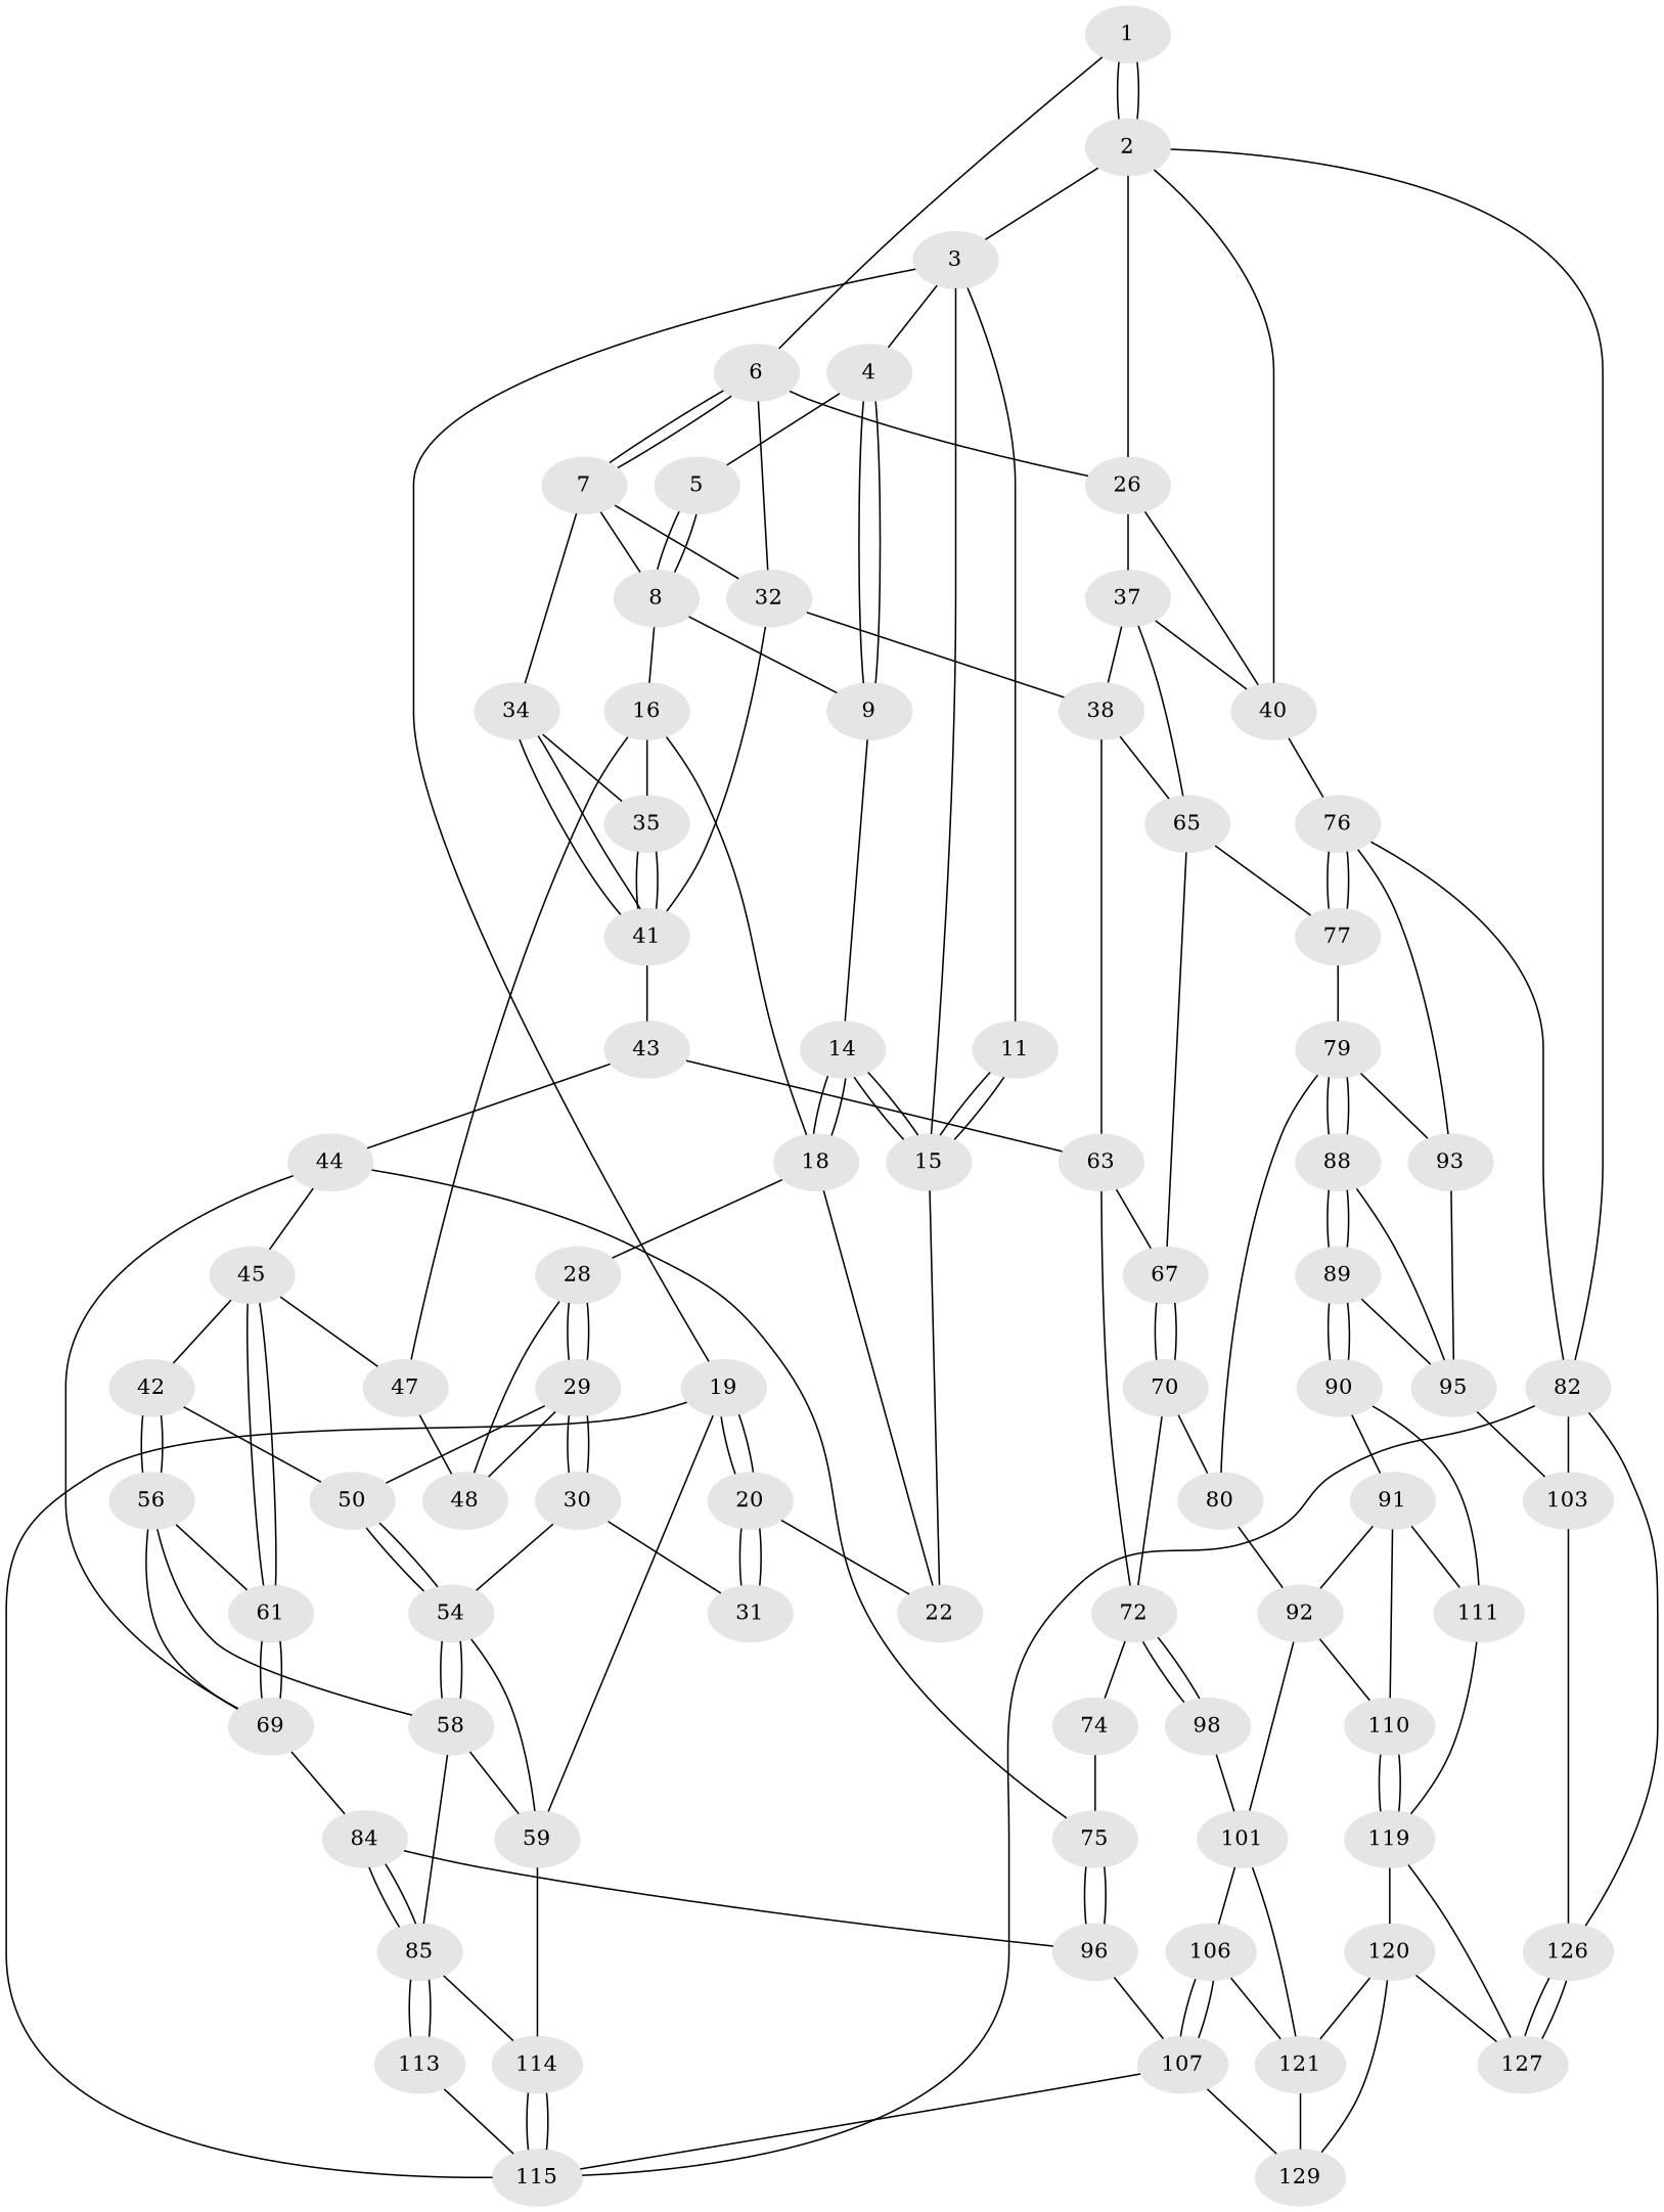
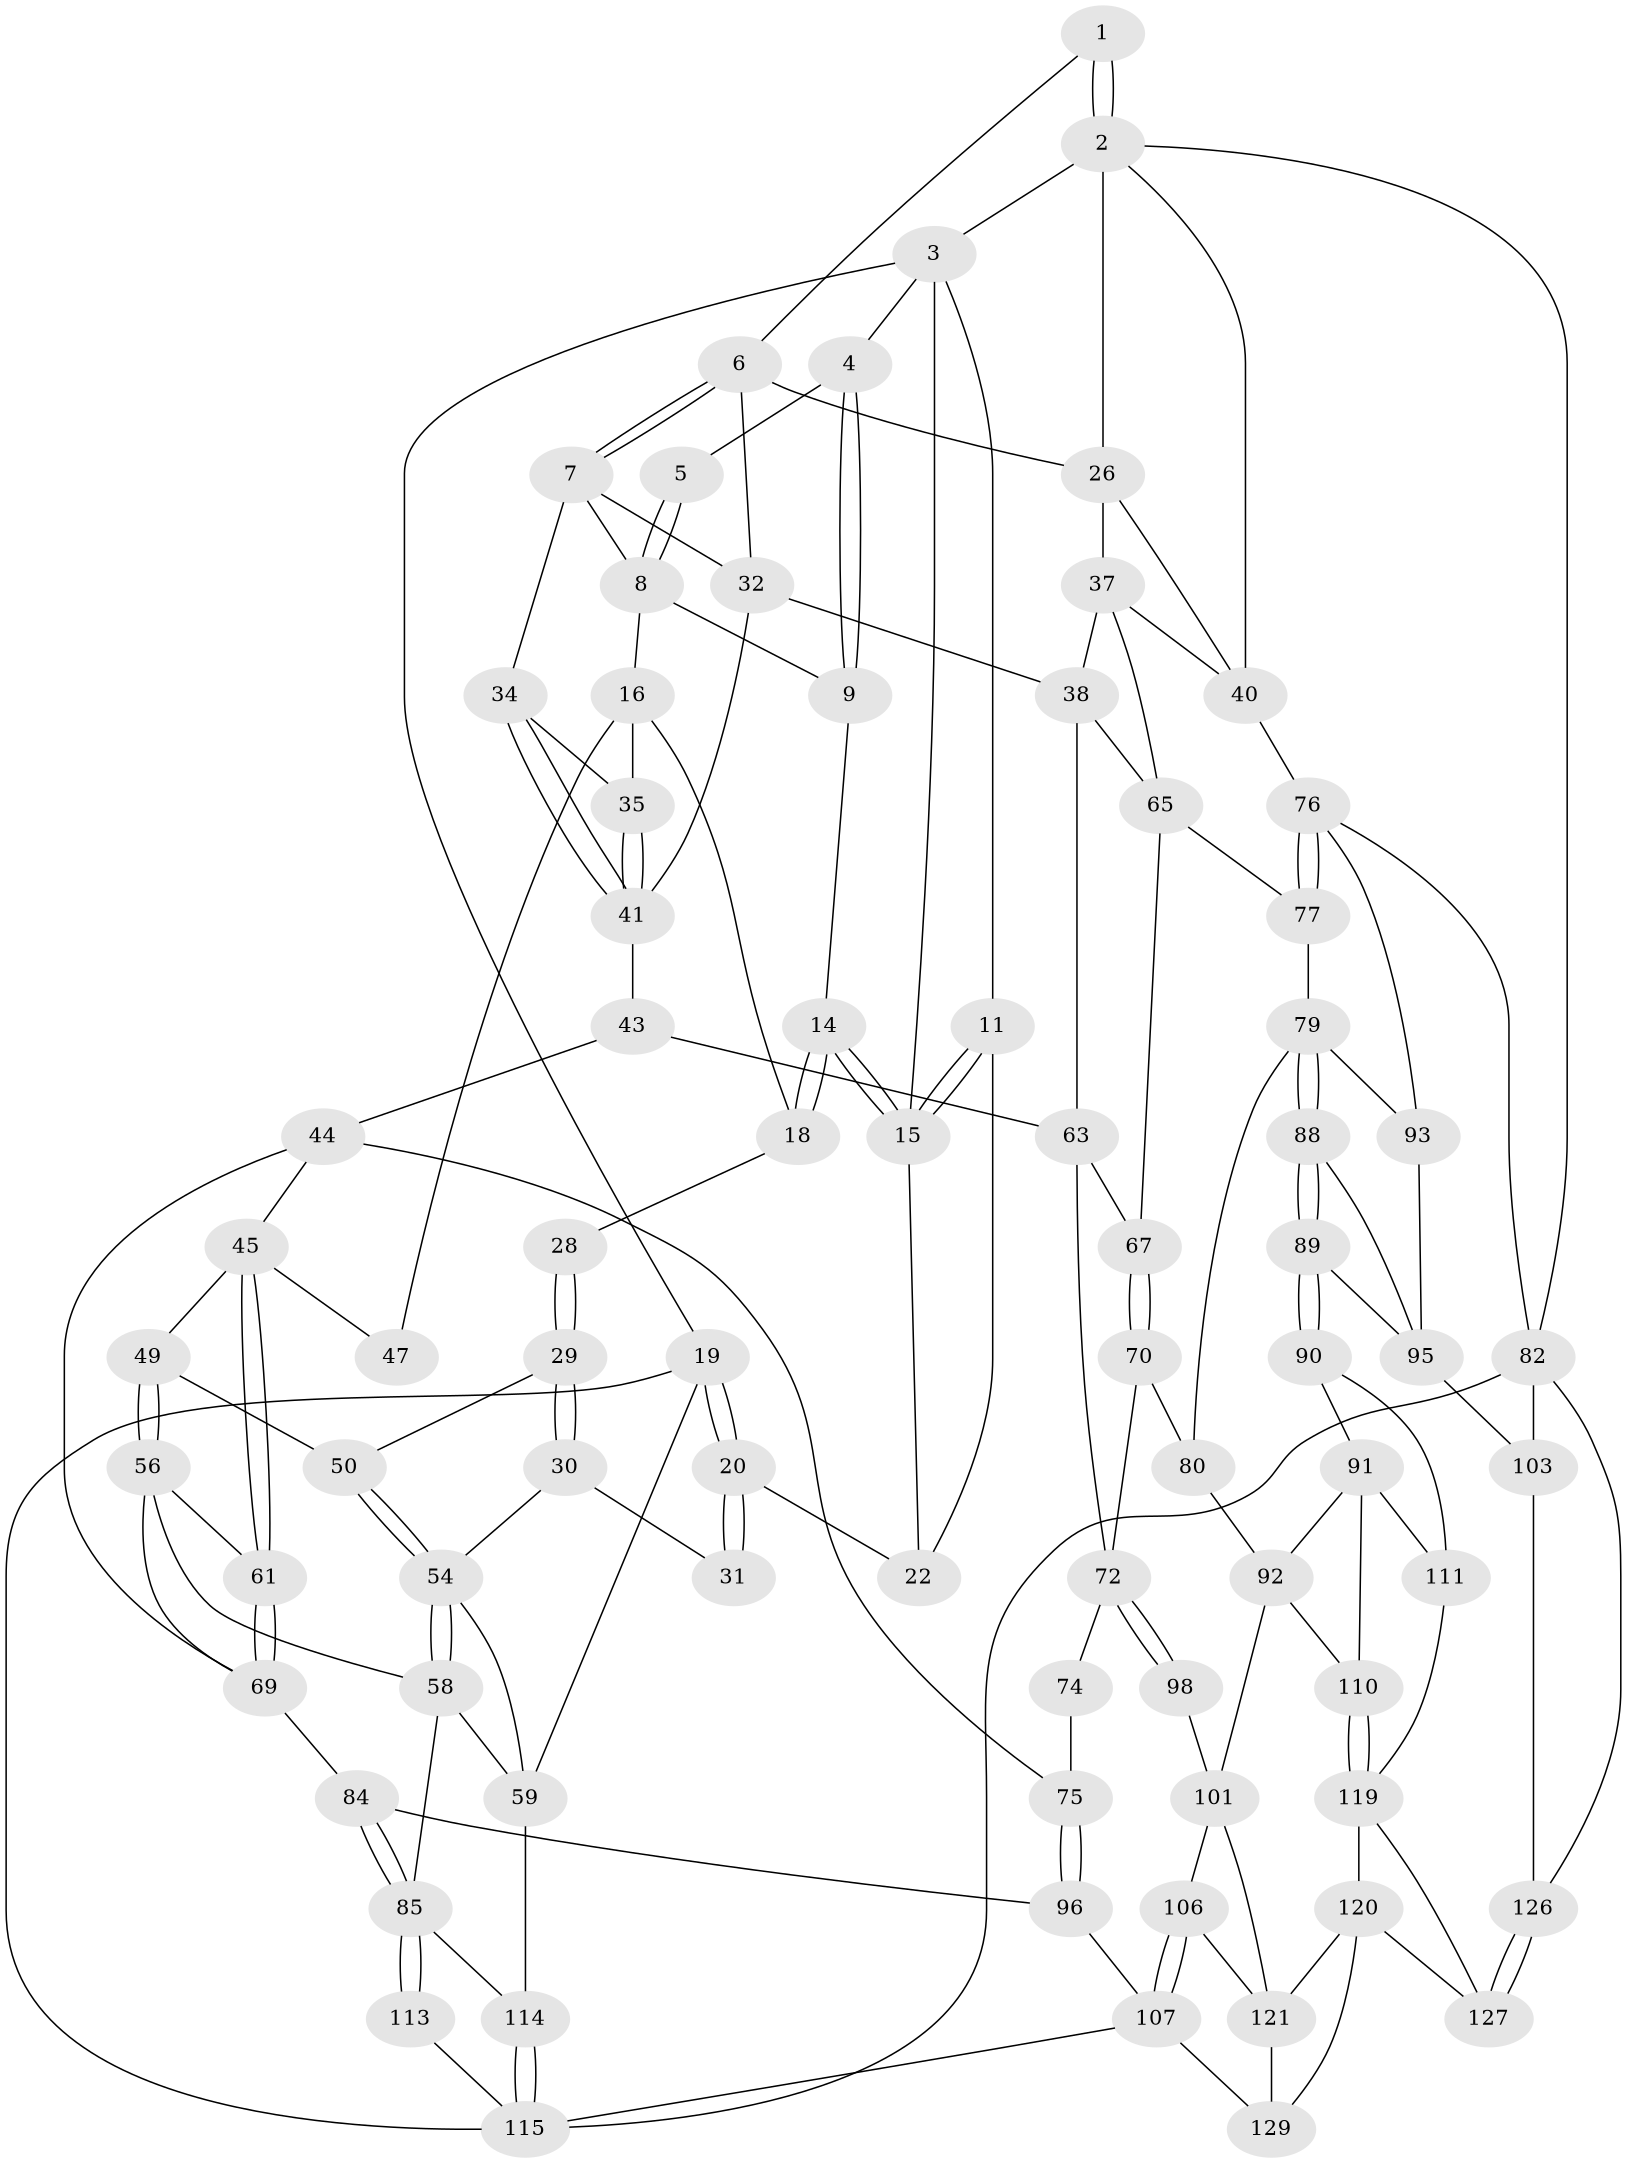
  graph {
    node [color=gray90 style=filled]
    2 [super="+27"]
    1
    6 [super="+25"]
    3 [super="+12"]
    26 [super="+36"]
    40 [super="+53"]
    82 [super="+125"]
    7 [super="+33"]
    32 [super="+39"]
    4
    11
    15 [super="+23"]
    19
    37 [super="+52"]
    76 [super="+83"]
    115 [super="+117"]
    103 [super="+104"]
    126
    5
    9 [super="+10"]
    22
    20 [super="+21"]
    59 [super="+60"]
    8 [super="+13"]
    14
    16 [super="+17"]
    34
    38 [super="+62"]
    41 [super="+42"]
    35
    18 [super="+24"]
    47
    28
-   48
    29 [super="+51"]
    31
    114
    65 [super="+66"]
    30
    50
    54 [super="+55"]
    58 [super="+81"]
    63 [super="+64"]
    43
    67
    77
    72 [super="+73"]
    93
    44 [super="+68"]
    45 [super="+46"]
    69 [super="+78"]
    75
-   49 [label=42]
+   49
    61
    84 [super="+97"]
    96 [super="+108"]
    56 [super="+57"]
    85 [super="+86"]
    113 [super="+116"]
    70 [super="+71"]
    74
    98 [super="+99"]
    79
    80 [super="+87"]
    92 [super="+100"]
    101 [super="+122"]
    107 [super="+130"]
    95 [super="+102"]
    88 [super="+94"]
    89
    110
    127
    90 [super="+105"]
    91 [super="+109"]
    111
    119 [super="+123"]
    106 [super="+124"]
    121 [super="+128"]
    129
    120 [super="+131"]
    2 -- 3
    2 -- 26
    2 -- 40
    2 -- 82
    1 -- 2
    1 -- 2
    1 -- 6
    6 -- 26
    6 -- 7
    6 -- 7
    6 -- 32
    3 -- 4
    3 -- 11
    3 -- 15
    3 -- 19
    26 -- 40
    26 -- 37
    40 -- 76
    82 -- 115
    82 -- 103
    82 -- 126
    7 -- 32
    7 -- 8
    7 -- 34
    32 -- 38
    32 -- 41
    4 -- 5
    4 -- 9
    4 -- 9
    11 -- 15
    11 -- 15
    15 -- 22
    19 -- 115
    19 -- 20
    19 -- 20
    19 -- 59
    37 -- 40
    37 -- 38
    37 -- 65
    76 -- 82
    76 -- 77
    76 -- 77
    76 -- 93
    103 -- 126
    126 -- 127
    126 -- 127
    5 -- 8
    5 -- 8
    9 -- 14
    20 -- 22
    20 -- 31 [weight=2]
    20 -- 31
    59 -- 114
    8 -- 9
    8 -- 16
    14 -- 15
    14 -- 15
    14 -- 18
    14 -- 18
    16 -- 35
    16 -- 18
    16 -- 47
    34 -- 41
    34 -- 41
    34 -- 35
    38 -- 65
    38 -- 63
    41 -- 43
    35 -- 41
    35 -- 41
-   18 -- 22
+   11 -- 22
    18 -- 28
-   47 -- 48
-   28 -- 48
    28 -- 29
    28 -- 29
-   29 -- 48
    29 -- 30
    29 -- 30
    29 -- 50
    114 -- 115
    114 -- 115
    65 -- 67
    65 -- 77
    30 -- 31
    30 -- 54
    50 -- 54
    50 -- 54
    54 -- 59
    54 -- 58
    54 -- 58
    58 -- 59
    58 -- 85
    63 -- 67
    63 -- 72
    43 -- 63
    43 -- 44
    67 -- 70
    67 -- 70
    77 -- 79
    72 -- 74
    72 -- 98
    72 -- 98
    93 -- 95
    44 -- 45
    44 -- 69
    44 -- 75
    45 -- 47
    45 -- 49
    45 -- 61
    45 -- 61
    69 -- 84
    75 -- 96
    75 -- 96
    49 -- 50
    49 -- 56
    49 -- 56
    61 -- 69
    61 -- 69
    84 -- 96
    84 -- 85
    84 -- 85
    96 -- 107
    56 -- 58
    56 -- 69
    56 -- 61
    85 -- 114
    85 -- 113
    85 -- 113
    113 -- 115
    70 -- 72
    70 -- 80 [weight=2]
    74 -- 75
    98 -- 101
    79 -- 93
    79 -- 80
    79 -- 88
    79 -- 88
    80 -- 92
    92 -- 101
    92 -- 110
    101 -- 106
    101 -- 121
    107 -- 115
    107 -- 129
    95 -- 103
    88 -- 95
    88 -- 89
    88 -- 89
    89 -- 95
    89 -- 90
    89 -- 90
    110 -- 119
    110 -- 119
    90 -- 91
    90 -- 111
    91 -- 92
    91 -- 110
    91 -- 111
    111 -- 119
    119 -- 127
    119 -- 120
    106 -- 107
    106 -- 107
    106 -- 121
    121 -- 129
    120 -- 127
    120 -- 121
    120 -- 129
  }
